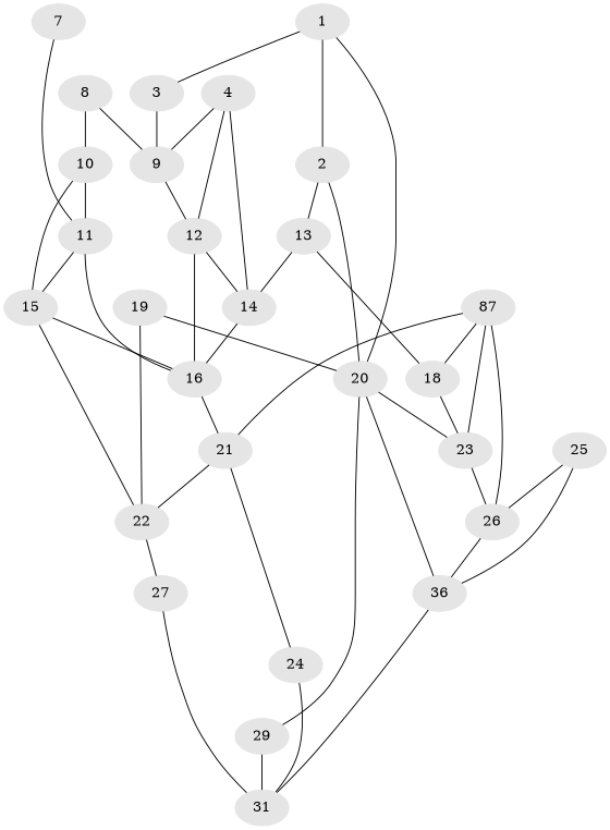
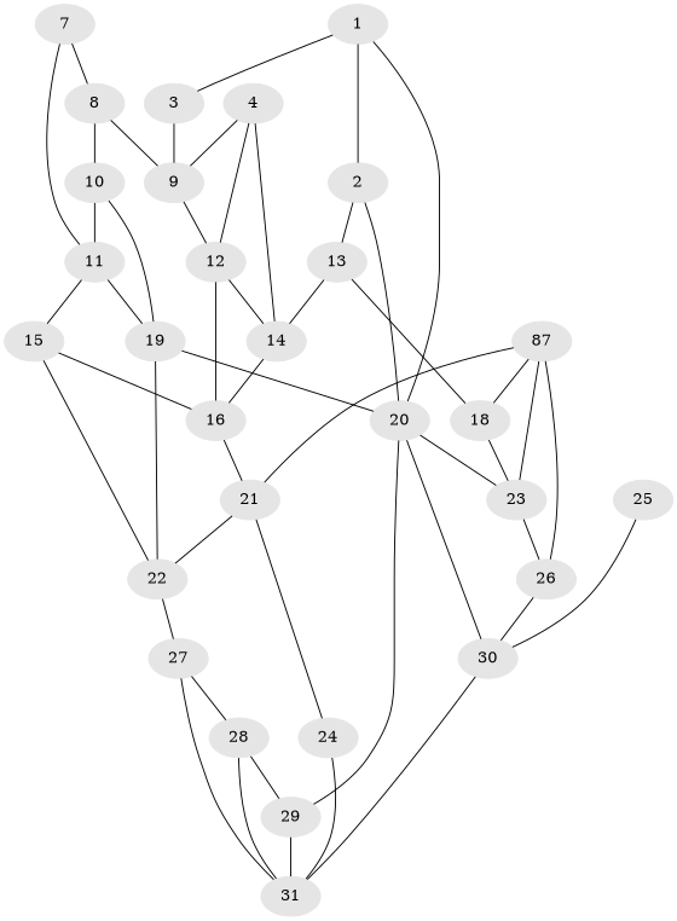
  graph {
    node [color=gray90 style=filled]
    edge [weight=1.0]
    1
    2
    3
    20
    13
    9
    23
    29
-   30 [label=36]
+   30
    4
    12
    14
    18
    16
    7
    8
    11
    19
    22
    10
    15
    21
    27
    24
    n25 [label=87]
    26
    31
+   28
    25
    1 -- 2
    1 -- 3
    1 -- 20
    2 -- 20
    2 -- 13
    3 -- 9
    20 -- 23
    20 -- 29
    20 -- 30
    13 -- 14
    13 -- 18 [weight=2.0]
    9 -- 12
    23 -- 26
    29 -- 31
    30 -- 31
    4 -- 9
    4 -- 12
    4 -- 14
    12 -- 14
    12 -- 16
    14 -- 16
    18 -- 23
    16 -- 21
+   7 -- 8
    7 -- 11
    8 -- 9
    8 -- 10
-   11 -- 16
+   11 -- 19
    11 -- 15
    19 -- 20
    19 -- 22
    22 -- 27
    10 -- 11
-   10 -- 15
+   10 -- 19
    15 -- 16
    15 -- 22
    21 -- 22
    21 -- 24
    27 -- 31
+   27 -- 28
    24 -- 31
    n25 -- 23
    n25 -- 18
    n25 -- 21
    n25 -- 26
    26 -- 30
+   28 -- 29
+   28 -- 31
    25 -- 30
-   25 -- 26
  }
